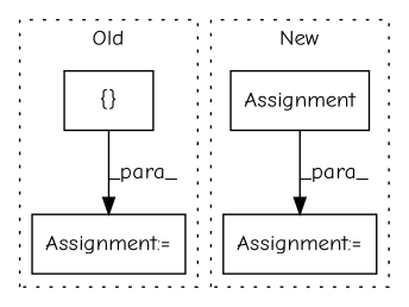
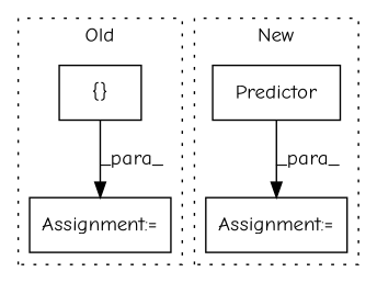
  digraph {
    fontname="Comic Neue"
    node [a=7 l=1 shape=box fontname="Comic Neue"]
    edge [fontname="Comic Neue"]
    n1 [a=4 l="1,1" label="{}" s="270,322"]
    n2 [label="Assignment:=" s=257]
-   n3 [a=32 l="10,1" label=Assignment s="292,322"]
+   n3 [a=32 l="10,1" label=Predictor s="292,322"]
    n4 [label="Assignment:=" s=445]
    subgraph cluster_1 {
      label=Old
      style=dotted
      n1
      n2
    }
    subgraph cluster_2 {
      label=New
      style=dotted
      n3
      n4
    }
    n1 -> n2 [label=_para_]
    n3 -> n4 [label=_para_]
  }
